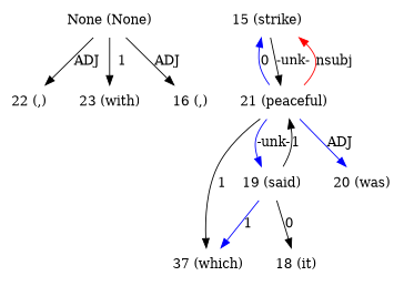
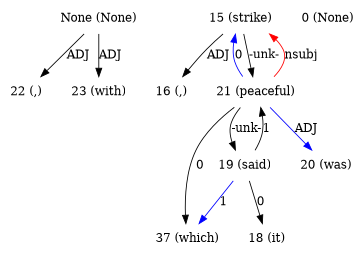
  digraph {
    node [shape=plaintext]
    edge [dir=forward]
    n1 [label="None (None)"]
    n2 [label="16 (,)"]
    n3 [label="22 (,)"]
    n4 [label="23 (with)"]
    n5 [label="15 (strike)"]
    n6 [label="21 (peaceful)"]
    n7 [label="37 (which)"]
    n8 [label="19 (said)"]
    n9 [label="20 (was)"]
+   n10 [label="0 (None)"]
    n11 [label="18 (it)"]
-   n1 -> n2 [label=ADJ]
+   n5 -> n2 [label=ADJ]
    n1 -> n3 [label=ADJ]
-   n1 -> n4 [label=1]
+   n1 -> n4 [label=ADJ]
    n5 -> n6 [label="-unk-"]
    n6 -> n5 [color=red label=nsubj]
    n6 -> n5 [color=blue label=0]
-   n6 -> n7 [label=1]
-   n6 -> n8 [label="-unk-" color=blue]
+   n6 -> n7 [label=0]
+   n6 -> n8 [label="-unk-"]
    n6 -> n9 [color=blue label=ADJ]
    n8 -> n6 [color=black label=1]
    n8 -> n7 [color=blue label=1]
    n8 -> n11 [label=0]
  }
